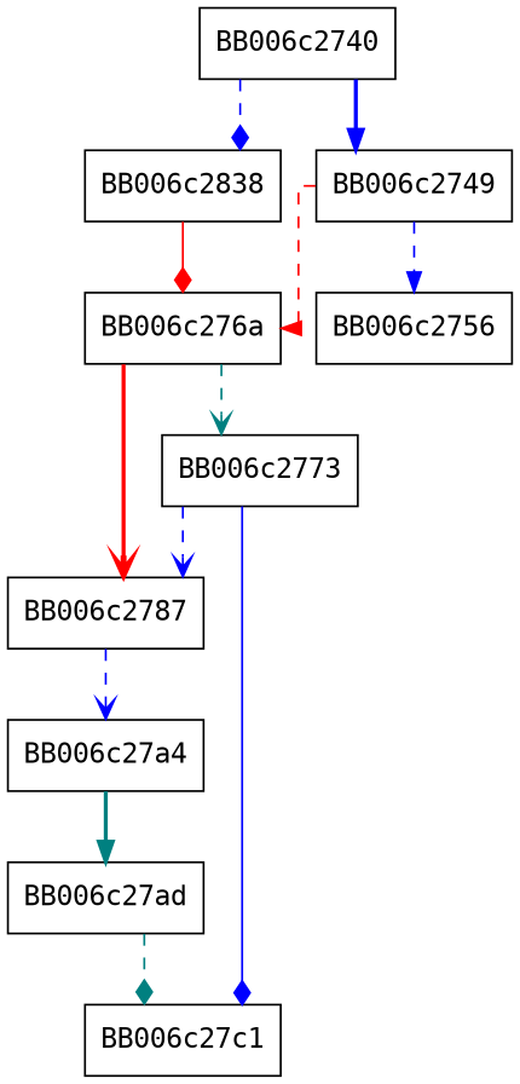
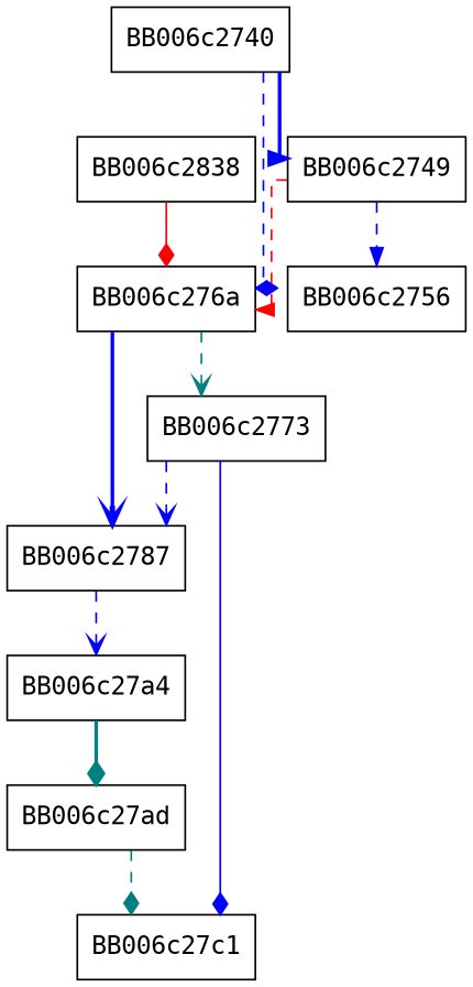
  digraph {
    fontname="DejaVu Sans Mono"
    splines=ortho
    node [fontname="DejaVu Sans Mono" shape=box]
    edge [arrowhead=diamond color=blue fontname="DejaVu Sans Mono" style=dashed]
    BB006c2740
    BB006c2838
    BB006c2749
    BB006c276a
    BB006c2756
    BB006c2787
    BB006c2773
    BB006c27a4
    BB006c27c1
    BB006c27ad
-   BB006c2740 -> BB006c2838
+   BB006c2740 -> BB006c276a
    BB006c2740 -> BB006c2749 [arrowhead=normal style=bold]
    BB006c2838 -> BB006c276a [color=red style=solid]
    BB006c2749 -> BB006c276a [arrowhead=normal color=red]
    BB006c2749 -> BB006c2756 [arrowhead=normal]
-   BB006c276a -> BB006c2787 [arrowhead=vee color=red style=bold]
+   BB006c276a -> BB006c2787 [arrowhead=vee style=bold]
    BB006c276a -> BB006c2773 [arrowhead=vee color=teal]
    BB006c2787 -> BB006c27a4 [arrowhead=vee]
    BB006c2773 -> BB006c2787 [arrowhead=vee]
    BB006c2773 -> BB006c27c1 [style=solid]
-   BB006c27a4 -> BB006c27ad [arrowhead=normal color=teal style=bold]
+   BB006c27a4 -> BB006c27ad [color=teal style=bold]
    BB006c27ad -> BB006c27c1 [color=teal]
  }
